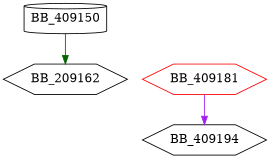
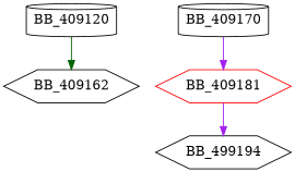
  digraph {
    node [color=black shape=hexagon]
    edge [color=purple]
-   BB_409150 [shape=cylinder]
-   BB_409162 [label=BB_209162]
+   BB_409150 [shape=cylinder label=BB_409120]
+   BB_409162
+   BB_409170 [shape=cylinder]
    BB_409181 [color=red]
-   BB_409194
+   BB_409194 [label=BB_499194]
    BB_409150 -> BB_409162 [color=darkgreen]
+   BB_409170 -> BB_409181
    BB_409181 -> BB_409194
  }
